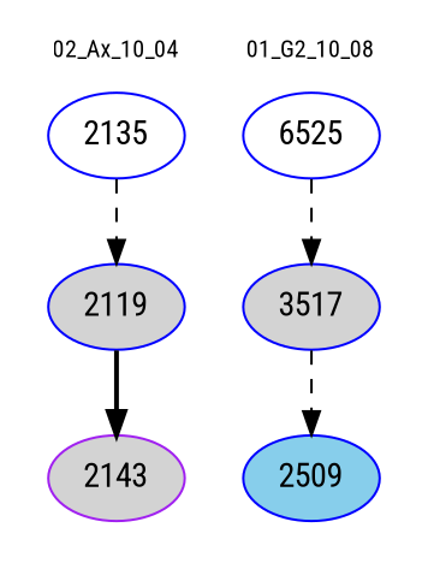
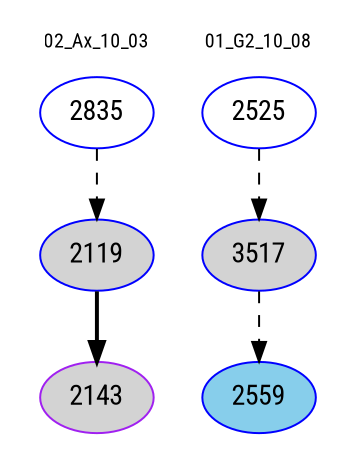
  digraph {
    fontname="Roboto Condensed"
    node [color=blue fillcolor=lightgrey fontname="Roboto Condensed" style=filled]
    edge [color=black fontname="Roboto Condensed" style=dashed]
-   n1 [fillcolor=white label=2135]
+   n1 [fillcolor=white label=2835]
    n2 [label=2119]
    n3 [color=purple label=2143]
-   n4 [fillcolor=white label=6525]
+   n4 [fillcolor=white label=2525]
    n5 [label=3517]
-   n6 [fillcolor=skyblue label=2509]
+   n6 [fillcolor=skyblue label=2559]
    subgraph cluster_1 {
      color=white
      fontsize=10
-     label="02_Ax_10_04"
+     label="02_Ax_10_03"
      n1
      n2
      n3
    }
    subgraph cluster_2 {
      color=white
      fontsize=10
      label="01_G2_10_08"
      n4
      n5
      n6
    }
    n1 -> n2
    n2 -> n3 [style=bold]
    n4 -> n5
    n5 -> n6
  }
